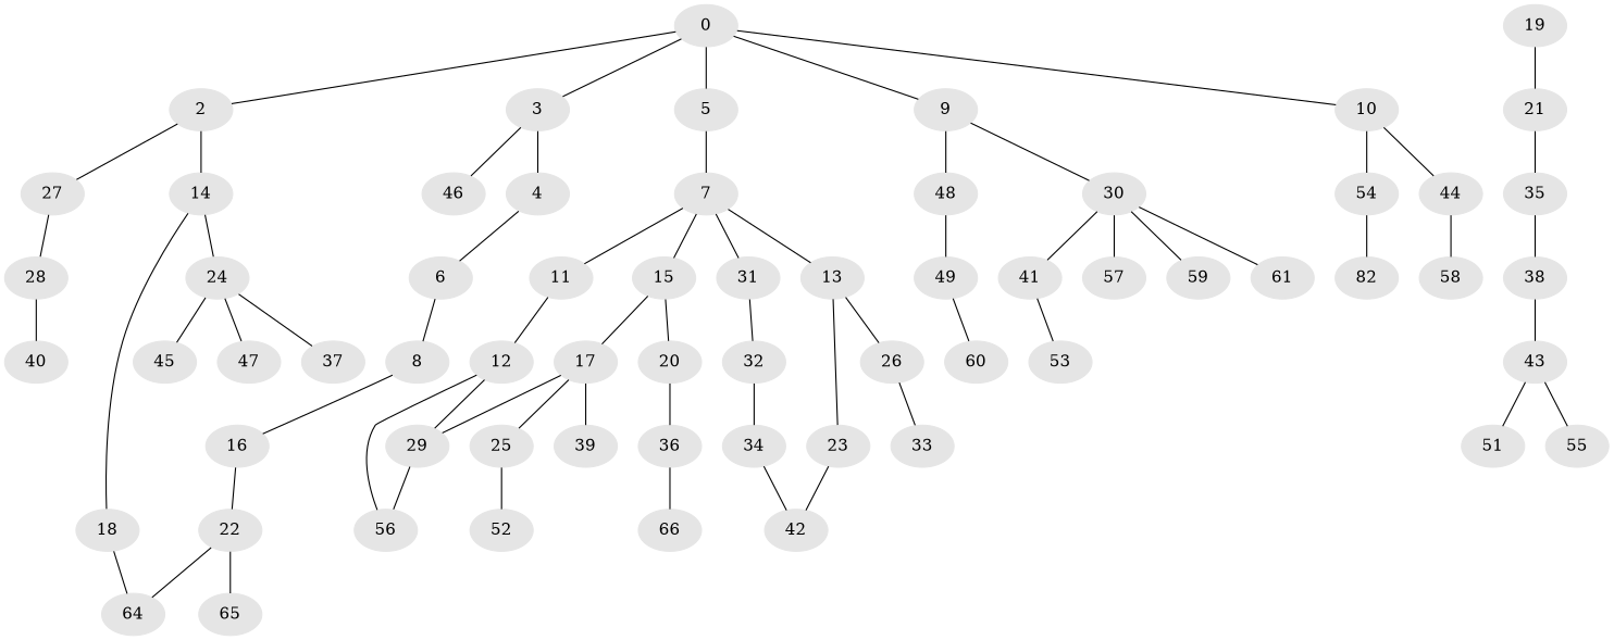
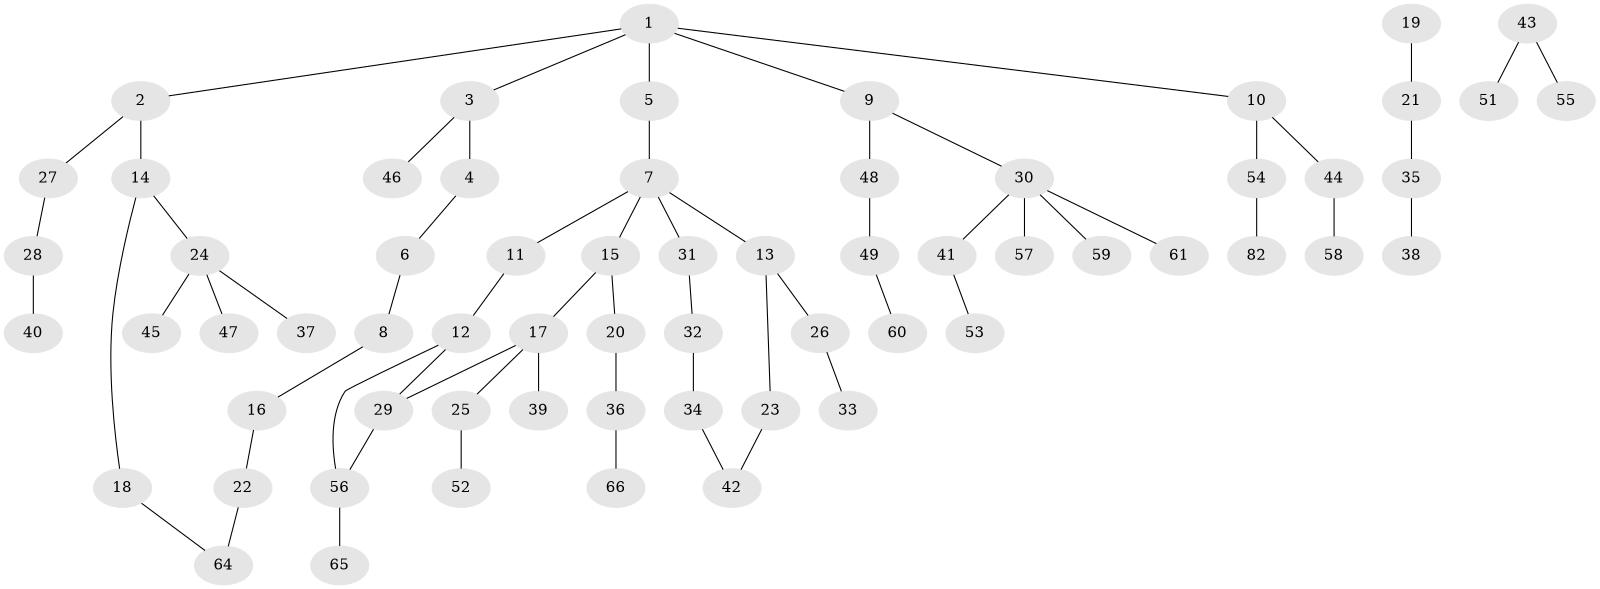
  graph {
    node [color=gray90 style=filled]
-   1 [label=0]
+   1
    2
    3
    5
    9
    10
    14
    27
    4
    46
    6
    7
    30
    48
    44
    54
    18
    24
    28
    8
    11
    13
    31
    15
    16
    12
    23
    26
    32
    22
    41
    57
    59
    61
    49
    58
    n37 [label=82]
    29
    56
    65
    17
    20
    42
    33
    64
    37
    45
    47
    25
    39
    36
    19
    21
    52
    35
    n56 [label=66]
    38
    40
    53
    34
    43
    51
    55
    60
    1 -- 2
    1 -- 3
    1 -- 5
    1 -- 9
    1 -- 10
    2 -- 14
    2 -- 27
    3 -- 4
    3 -- 46
    5 -- 7
    9 -- 30
    9 -- 48
    10 -- 44
    10 -- 54
    14 -- 18
    14 -- 24
    27 -- 28
    4 -- 6
    6 -- 8
    7 -- 11
    7 -- 13
    7 -- 31
    7 -- 15
    30 -- 41
    30 -- 57
    30 -- 59
    30 -- 61
    48 -- 49
    44 -- 58
    54 -- n37
    18 -- 64
    24 -- 37
    24 -- 45
    24 -- 47
    28 -- 40
    8 -- 16
    11 -- 12
    13 -- 23
    13 -- 26
    31 -- 32
    15 -- 17
    15 -- 20
    16 -- 22
    12 -- 29
    12 -- 56
    23 -- 42
    26 -- 33
    32 -- 34
    22 -- 64
    41 -- 53
    49 -- 60
    29 -- 56
-   22 -- 65
+   56 -- 65
    17 -- 29
    17 -- 25
    17 -- 39
    20 -- 36
    25 -- 52
    36 -- n56
    19 -- 21
    21 -- 35
    35 -- 38
-   38 -- 43
    34 -- 42
    43 -- 51
    43 -- 55
  }
